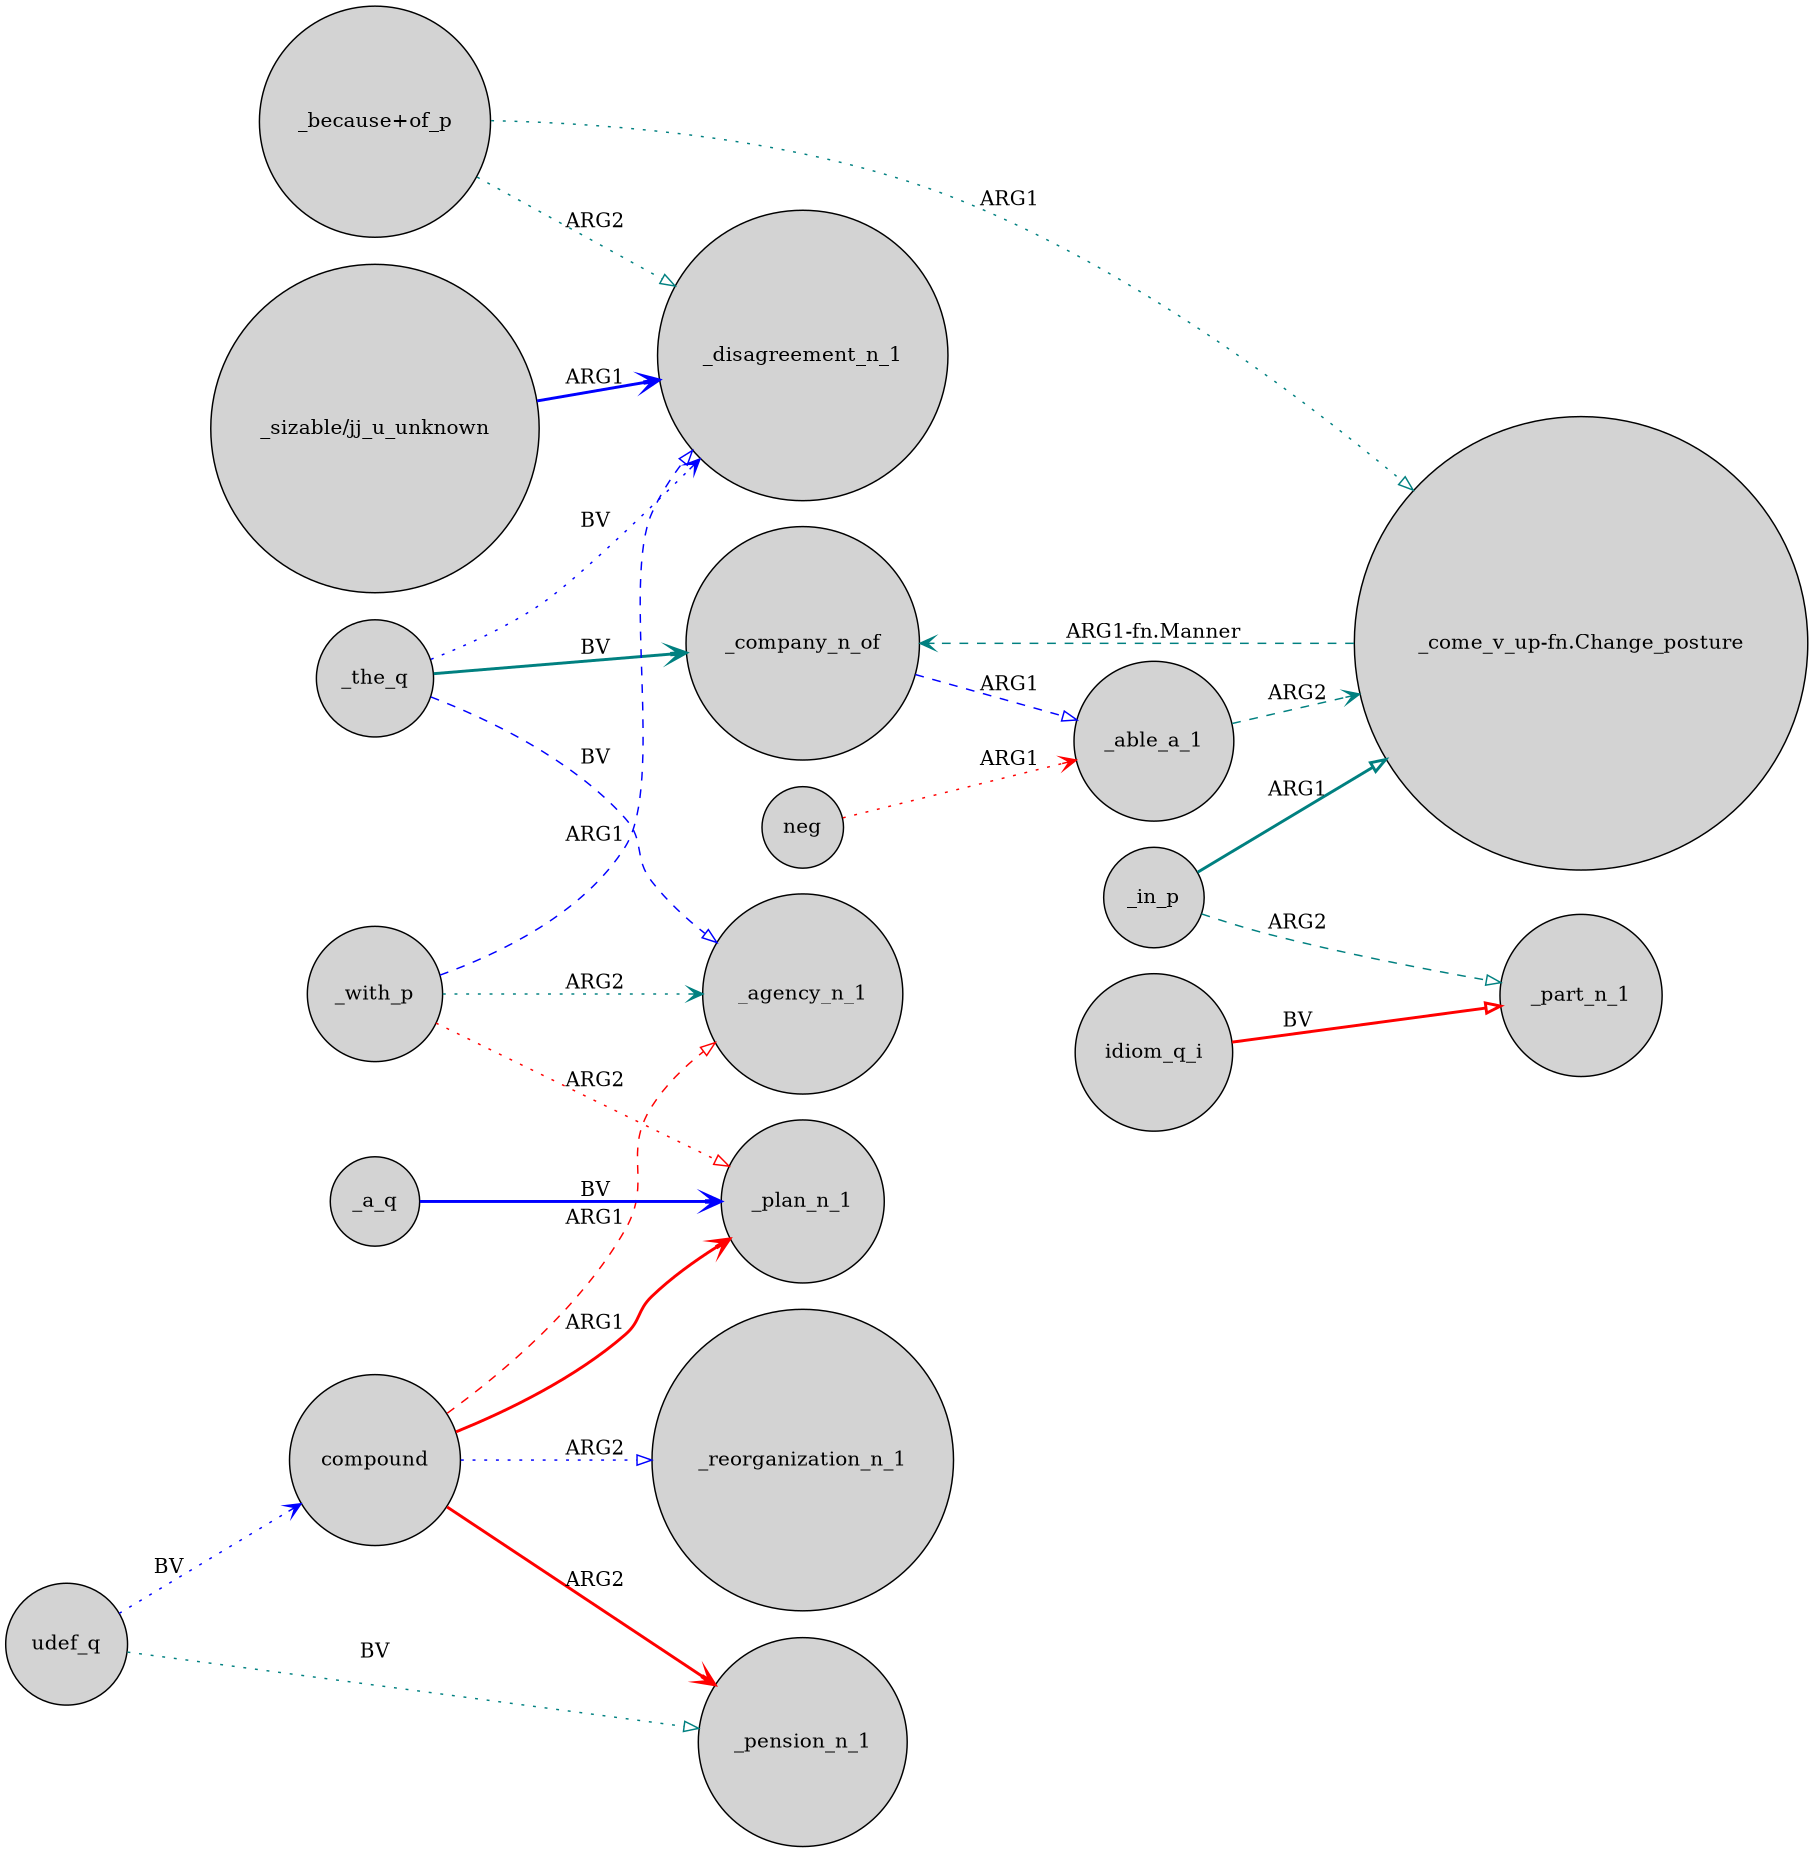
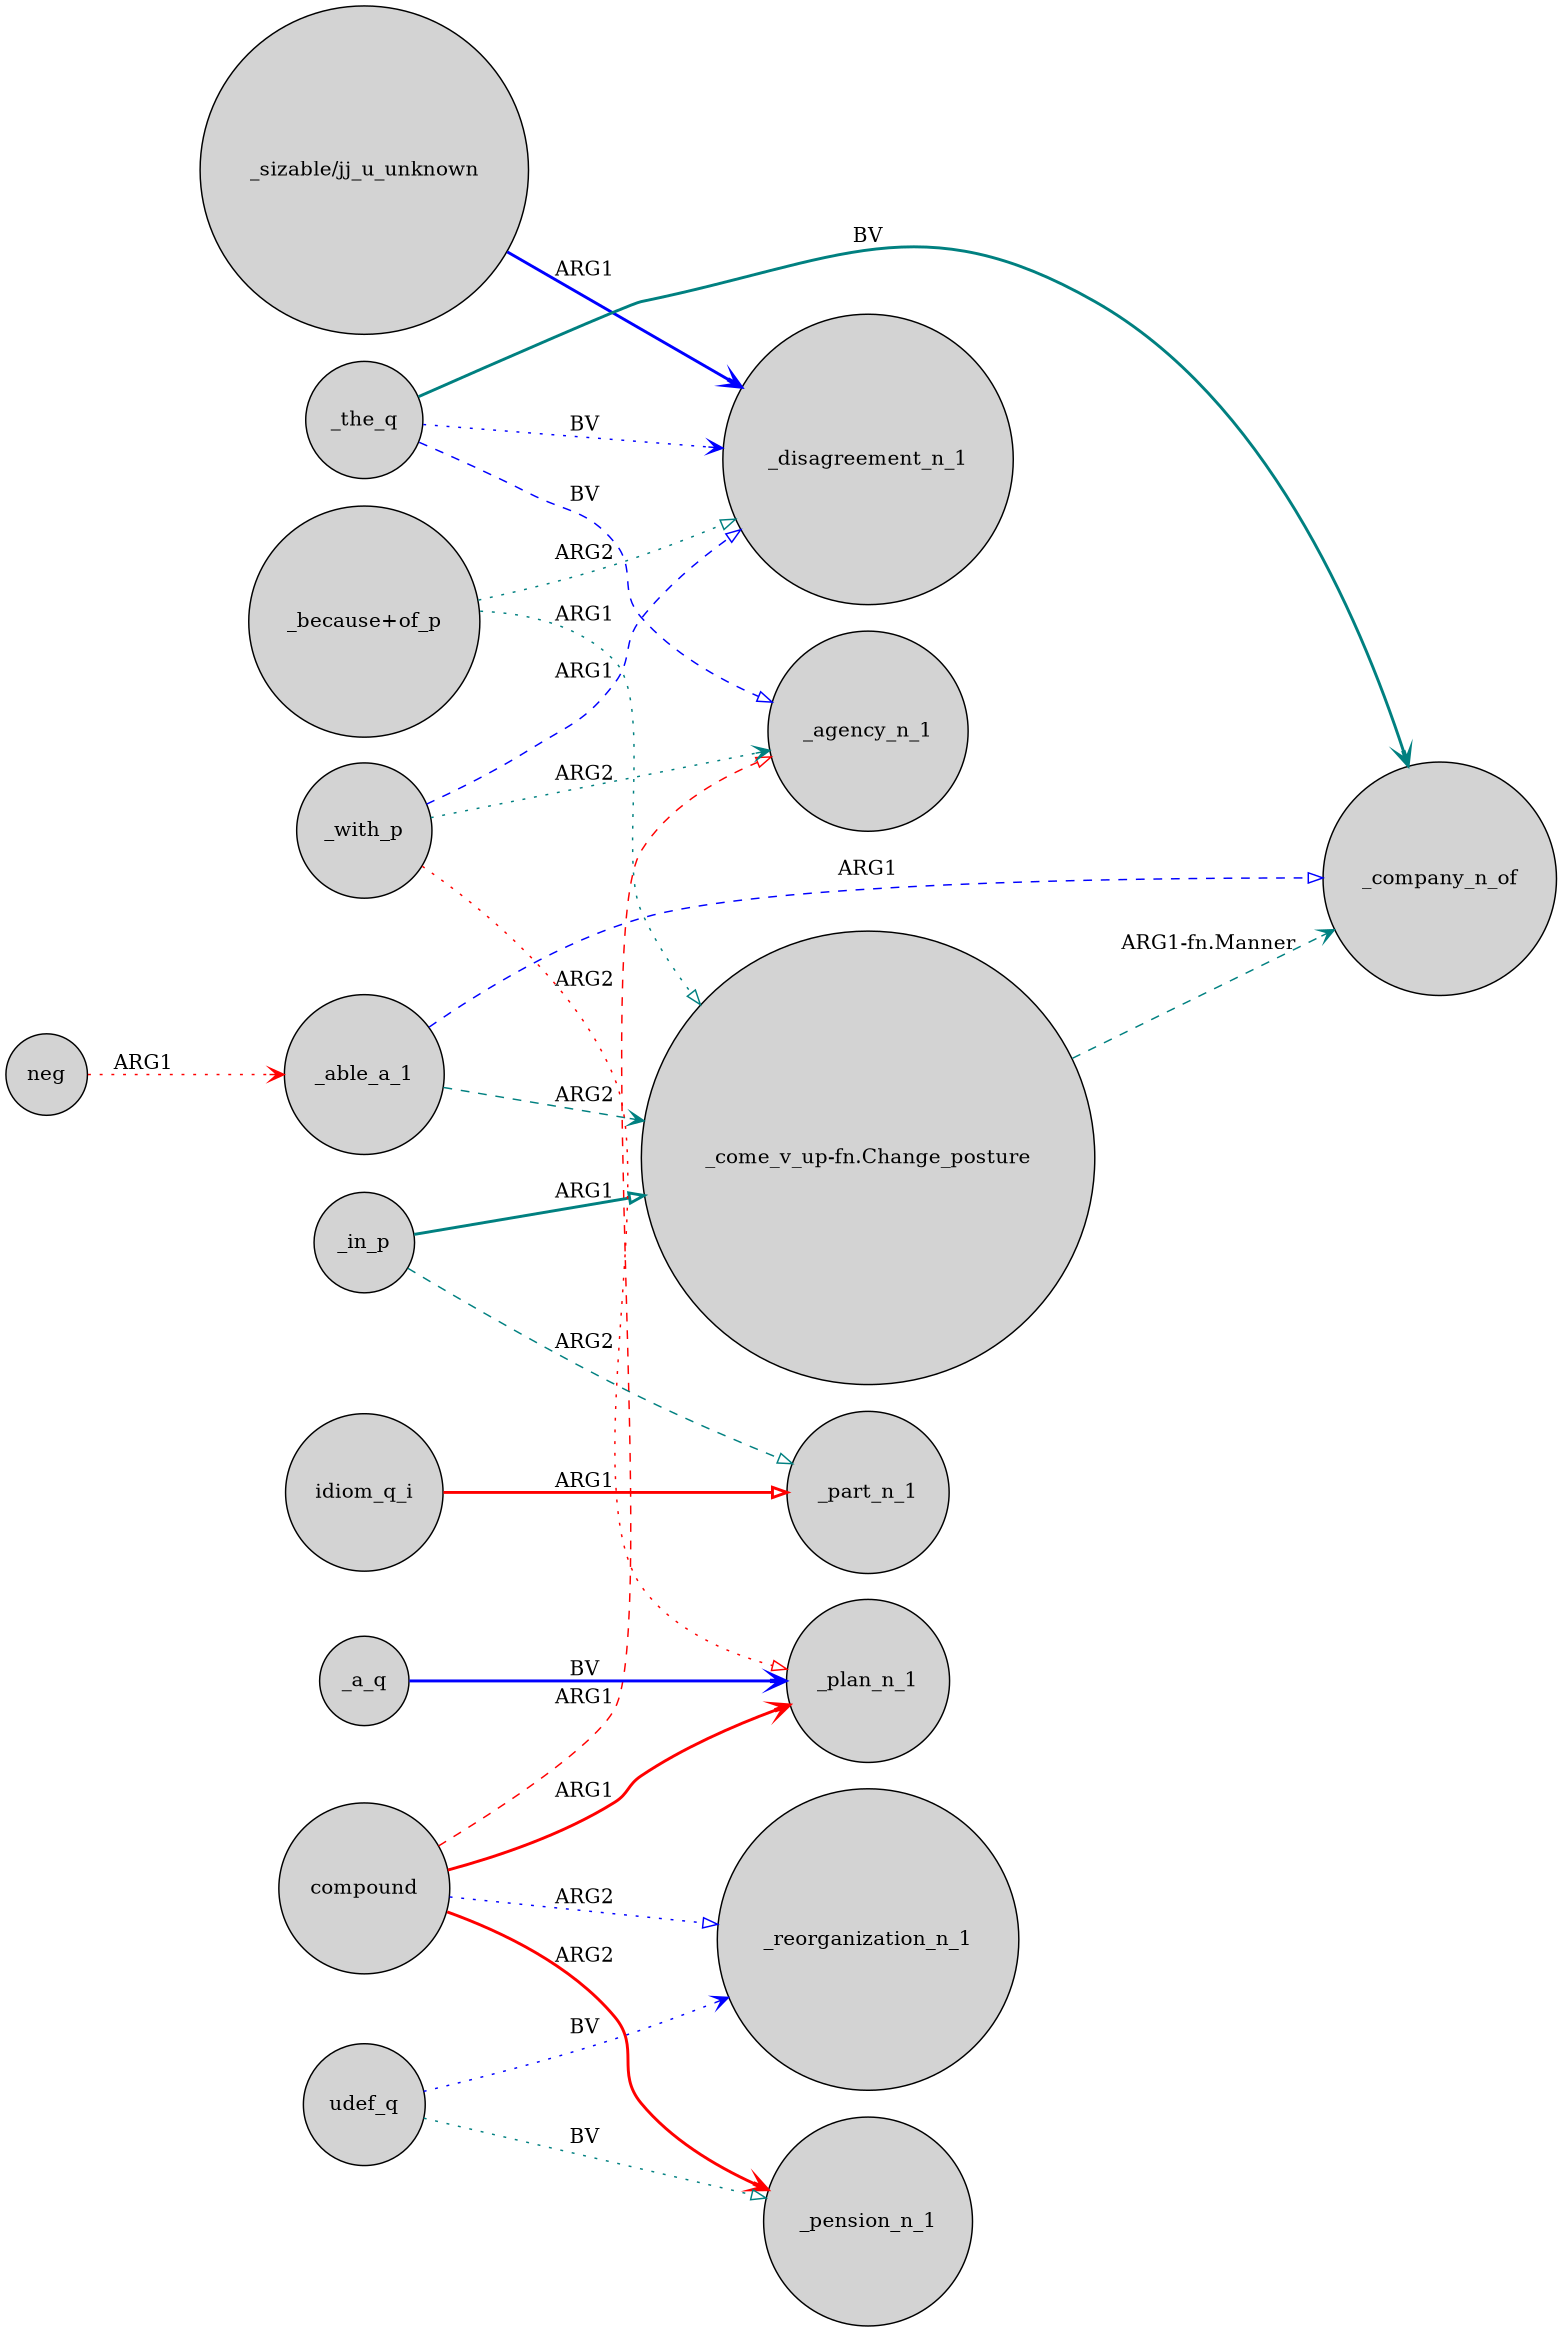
  digraph {
    rankdir=LR
    node [shape=circle style=filled]
    edge [arrowhead=onormal color=teal style=dotted]
    compound
    _agency_n_1
    _pension_n_1
    _reorganization_n_1
    _plan_n_1
    "_sizable/jj_u_unknown"
    _disagreement_n_1
    "_come_v_up-fn.Change_posture"
    _company_n_of
    _in_p
    _part_n_1
    _the_q
    _able_a_1
    "_because+of_p"
    neg
    udef_q
    _a_q
    _with_p
    idiom_q_i
    compound -> _agency_n_1 [color=red label=ARG1 style=dashed]
    compound -> _pension_n_1 [arrowhead=vee color=red label=ARG2 style=bold]
    compound -> _reorganization_n_1 [color=blue label=ARG2]
    compound -> _plan_n_1 [arrowhead=vee color=red label=ARG1 style=bold]
    "_sizable/jj_u_unknown" -> _disagreement_n_1 [arrowhead=vee color=blue label=ARG1 style=bold]
    "_come_v_up-fn.Change_posture" -> _company_n_of [arrowhead=vee label="ARG1-fn.Manner" style=dashed]
    _in_p -> "_come_v_up-fn.Change_posture" [label=ARG1 style=bold]
    _in_p -> _part_n_1 [label=ARG2 style=dashed]
    _the_q -> _agency_n_1 [color=blue label=BV style=dashed]
    _the_q -> _disagreement_n_1 [arrowhead=vee color=blue label=BV]
    _the_q -> _company_n_of [arrowhead=vee label=BV style=bold]
    _able_a_1 -> "_come_v_up-fn.Change_posture" [arrowhead=vee label=ARG2 style=dashed]
-   _company_n_of -> _able_a_1 [color=blue label=ARG1 style=dashed]
+   _able_a_1 -> _company_n_of [color=blue label=ARG1 style=dashed]
    "_because+of_p" -> _disagreement_n_1 [label=ARG2]
    "_because+of_p" -> "_come_v_up-fn.Change_posture" [label=ARG1]
    neg -> _able_a_1 [arrowhead=vee color=red label=ARG1]
    udef_q -> _pension_n_1 [label=BV]
-   udef_q -> compound [arrowhead=vee color=blue label=BV]
+   udef_q -> _reorganization_n_1 [arrowhead=vee color=blue label=BV]
    _a_q -> _plan_n_1 [arrowhead=vee color=blue label=BV style=bold]
    _with_p -> _agency_n_1 [arrowhead=vee label=ARG2]
    _with_p -> _plan_n_1 [color=red label=ARG2]
    _with_p -> _disagreement_n_1 [color=blue label=ARG1 style=dashed]
-   idiom_q_i -> _part_n_1 [color=red label=BV style=bold]
+   idiom_q_i -> _part_n_1 [color=red label=ARG1 style=bold]
  }
